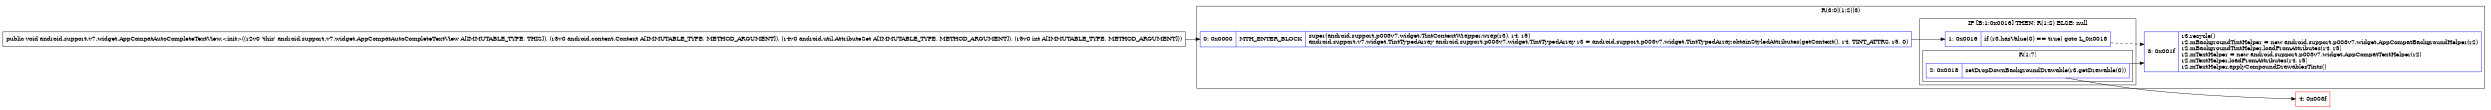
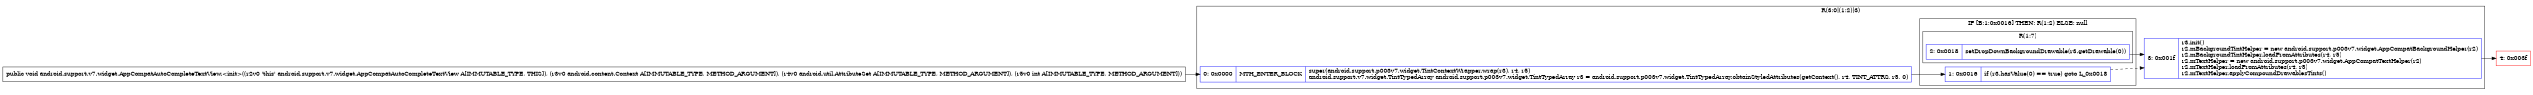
  digraph {
    rankdir=LR
    node [color=blue shape=record]
    n1 [label="{2\:\ 0x0018|setDropDownBackgroundDrawable(r3.getDrawable(0))\l}"]
    n2 [label="{1\:\ 0x0016|if (r3.hasValue(0) == true) goto L_0x0018\l}"]
    n3 [label="{0\:\ 0x0000|MTH_ENTER_BLOCK\l|super(android.support.p003v7.widget.TintContextWrapper.wrap(r3), r4, r5)\landroid.support.v7.widget.TintTypedArray android.support.p003v7.widget.TintTypedArray r3 = android.support.p003v7.widget.TintTypedArray.obtainStyledAttributes(getContext(), r4, TINT_ATTRS, r5, 0)\l}"]
-   n4 [label="{3\:\ 0x001f|r3.recycle()\lr2.mBackgroundTintHelper = new android.support.p003v7.widget.AppCompatBackgroundHelper(r2)\lr2.mBackgroundTintHelper.loadFromAttributes(r4, r5)\lr2.mTextHelper = new android.support.p003v7.widget.AppCompatTextHelper(r2)\lr2.mTextHelper.loadFromAttributes(r4, r5)\lr2.mTextHelper.applyCompoundDrawablesTints()\l}"]
+   n4 [label="{3\:\ 0x001f|r3.init()\lr2.mBackgroundTintHelper = new android.support.p003v7.widget.AppCompatBackgroundHelper(r2)\lr2.mBackgroundTintHelper.loadFromAttributes(r4, r5)\lr2.mTextHelper = new android.support.p003v7.widget.AppCompatTextHelper(r2)\lr2.mTextHelper.loadFromAttributes(r4, r5)\lr2.mTextHelper.applyCompoundDrawablesTints()\l}"]
    n5 [color=red label="{4\:\ 0x003f}"]
    n6 [label="{public void android.support.v7.widget.AppCompatAutoCompleteTextView.\<init\>((r2v0 'this' android.support.v7.widget.AppCompatAutoCompleteTextView A[IMMUTABLE_TYPE, THIS]), (r3v0 android.content.Context A[IMMUTABLE_TYPE, METHOD_ARGUMENT]), (r4v0 android.util.AttributeSet A[IMMUTABLE_TYPE, METHOD_ARGUMENT]), (r5v0 int A[IMMUTABLE_TYPE, METHOD_ARGUMENT])) }" color=""]
    subgraph cluster_1 {
      label="R(3:0|(1:2)|3)"
      n3
      n4
      subgraph cluster_2 {
        label="IF [B:1:0x0016] THEN: R(1:2) ELSE: null"
        n2
        subgraph cluster_3 {
          label="R(1:7)"
          n1
        }
      }
    }
    n1 -> n4
    n2 -> n4 [style=dashed]
    n3 -> n2
-   n1 -> n5
+   n4 -> n5
    n6 -> n3
  }
